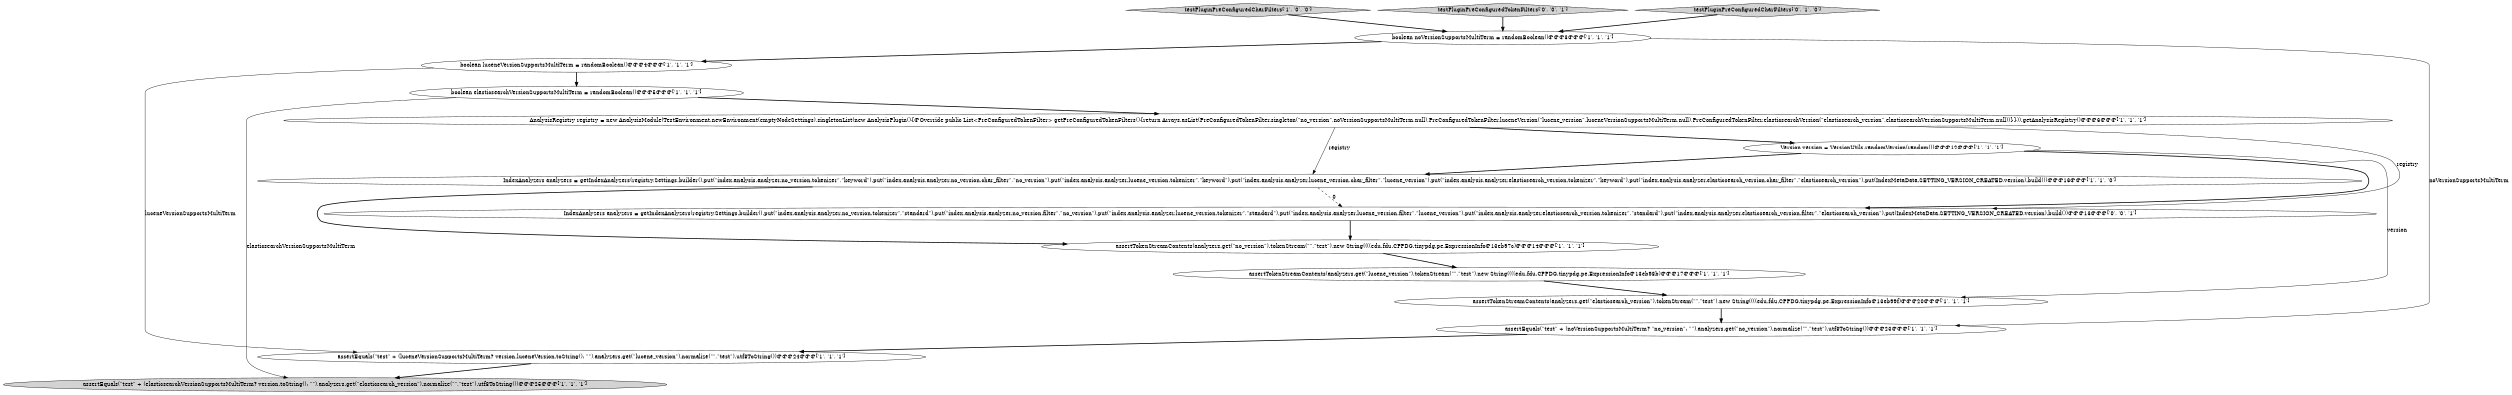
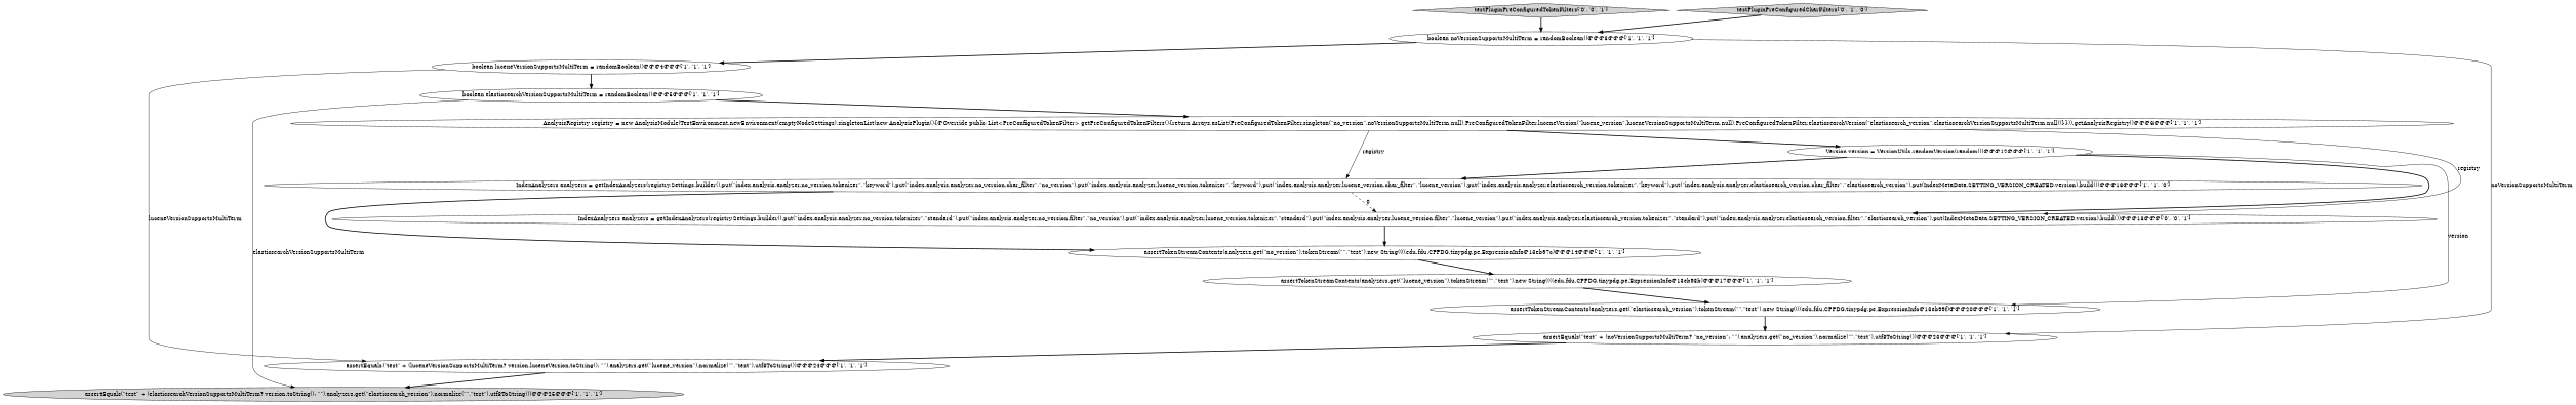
  digraph {
    node [fillcolor=white shape=ellipse style=filled]
    edge [style=bold]
    n1 [fillcolor=lightgray label="assertEquals(\"test\" + (elasticsearchVersionSupportsMultiTerm? version.toString(): \"\"),analyzers.get(\"elasticsearch_version\").normalize(\"\",\"test\").utf8ToString())@@@25@@@['1', '1', '1']"]
    n2 [label="IndexAnalyzers analyzers = getIndexAnalyzers(registry,Settings.builder().put(\"index.analysis.analyzer.no_version.tokenizer\",\"standard\").put(\"index.analysis.analyzer.no_version.filter\",\"no_version\").put(\"index.analysis.analyzer.lucene_version.tokenizer\",\"standard\").put(\"index.analysis.analyzer.lucene_version.filter\",\"lucene_version\").put(\"index.analysis.analyzer.elasticsearch_version.tokenizer\",\"standard\").put(\"index.analysis.analyzer.elasticsearch_version.filter\",\"elasticsearch_version\").put(IndexMetaData.SETTING_VERSION_CREATED,version).build())@@@13@@@['0', '0', '1']"]
    n3 [label="assertTokenStreamContents(analyzers.get(\"no_version\").tokenStream(\"\",\"test\"),new String((((edu.fdu.CPPDG.tinypdg.pe.ExpressionInfo@13eb97c)@@@14@@@['1', '1', '1']"]
    n4 [label="assertTokenStreamContents(analyzers.get(\"lucene_version\").tokenStream(\"\",\"test\"),new String((((edu.fdu.CPPDG.tinypdg.pe.ExpressionInfo@13eb98b)@@@17@@@['1', '1', '1']"]
    n5 [label="assertTokenStreamContents(analyzers.get(\"elasticsearch_version\").tokenStream(\"\",\"test\"),new String((((edu.fdu.CPPDG.tinypdg.pe.ExpressionInfo@13eb99f)@@@20@@@['1', '1', '1']"]
    n6 [label="assertEquals(\"test\" + (luceneVersionSupportsMultiTerm? version.luceneVersion.toString(): \"\"),analyzers.get(\"lucene_version\").normalize(\"\",\"test\").utf8ToString())@@@24@@@['1', '1', '1']"]
    n7 [label="AnalysisRegistry registry = new AnalysisModule(TestEnvironment.newEnvironment(emptyNodeSettings),singletonList(new AnalysisPlugin(){@Override public List<PreConfiguredTokenFilter> getPreConfiguredTokenFilters(){return Arrays.asList(PreConfiguredTokenFilter.singleton(\"no_version\",noVersionSupportsMultiTerm,null),PreConfiguredTokenFilter.luceneVersion(\"lucene_version\",luceneVersionSupportsMultiTerm,null),PreConfiguredTokenFilter.elasticsearchVersion(\"elasticsearch_version\",elasticsearchVersionSupportsMultiTerm,null))}})).getAnalysisRegistry()@@@6@@@['1', '1', '1']"]
    n8 [label="Version version = VersionUtils.randomVersion(random())@@@12@@@['1', '1', '1']"]
    n9 [label="IndexAnalyzers analyzers = getIndexAnalyzers(registry,Settings.builder().put(\"index.analysis.analyzer.no_version.tokenizer\",\"keyword\").put(\"index.analysis.analyzer.no_version.char_filter\",\"no_version\").put(\"index.analysis.analyzer.lucene_version.tokenizer\",\"keyword\").put(\"index.analysis.analyzer.lucene_version.char_filter\",\"lucene_version\").put(\"index.analysis.analyzer.elasticsearch_version.tokenizer\",\"keyword\").put(\"index.analysis.analyzer.elasticsearch_version.char_filter\",\"elasticsearch_version\").put(IndexMetaData.SETTING_VERSION_CREATED,version).build())@@@16@@@['1', '1', '0']"]
-   n10 [fillcolor=lightgray label="testPluginPreConfiguredCharFilters['1', '0', '0']" shape=diamond]
    n11 [label="boolean noVersionSupportsMultiTerm = randomBoolean()@@@3@@@['1', '1', '1']"]
    n12 [fillcolor=lightgray label="testPluginPreConfiguredTokenFilters['0', '0', '1']" shape=diamond]
    n13 [label="assertEquals(\"test\" + (noVersionSupportsMultiTerm? \"no_version\": \"\"),analyzers.get(\"no_version\").normalize(\"\",\"test\").utf8ToString())@@@23@@@['1', '1', '1']"]
    n14 [label="boolean luceneVersionSupportsMultiTerm = randomBoolean()@@@4@@@['1', '1', '1']"]
    n15 [fillcolor=lightgray label="testPluginPreConfiguredCharFilters['0', '1', '0']" shape=diamond]
    n16 [label="boolean elasticsearchVersionSupportsMultiTerm = randomBoolean()@@@5@@@['1', '1', '1']"]
    n2 -> n3
    n3 -> n4
    n4 -> n5
    n5 -> n13
    n6 -> n1
    n7 -> n2 [label=registry style=solid]
    n7 -> n8
    n7 -> n9 [label=registry style=solid]
    n8 -> n2
    n8 -> n5 [label=version style=solid]
    n8 -> n9
    n9 -> n2 [label=0 style=dashed]
    n9 -> n3
-   n10 -> n11
    n11 -> n13 [label=noVersionSupportsMultiTerm style=solid]
    n11 -> n14
    n12 -> n11
    n13 -> n6
    n14 -> n6 [label=luceneVersionSupportsMultiTerm style=solid]
    n14 -> n16
    n15 -> n11
    n16 -> n1 [label=elasticsearchVersionSupportsMultiTerm style=solid]
    n16 -> n7
  }
